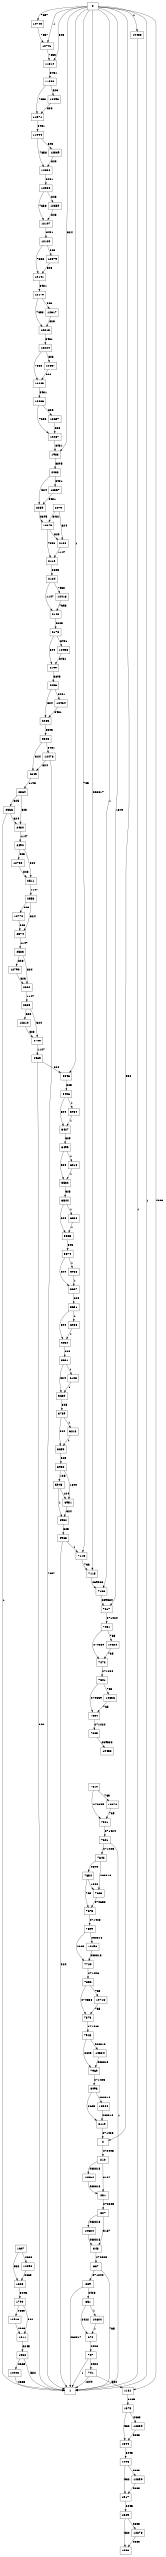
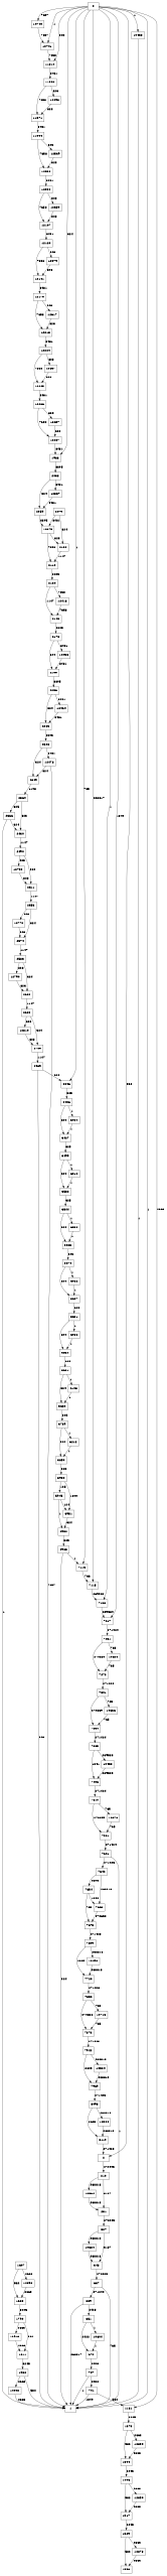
  digraph {
    rankdir=TB
    node [shape=rectangle]
    2
    210
    231
    10564
    327
    348
    10584
    637
    1
    639
    651
    672
    10604
    707
    741
    1131
    1373
    1394
    12830
    1496
    1517
    12850
    1529
    1553
    12873
    1607
    1628
    12893
    1790
    1811
    12913
    1982
    14042
    1983
    2038
    2059
    12357
    12375
    2079
    2100
    2118
    2124
    2148
    12418
    2178
    2199
    12438
    2256
    2283
    12464
    2328
    2349
    12478
    2364
    2366
    2430
    2490
    2511
    12750
    2553
    2574
    12770
    2583
    2604
    12790
    2688
    2709
    12810
    2939
    3346
    3406
    3427
    5984
    3499
    3532
    6016
    3544
    3565
    6036
    3574
    3607
    6068
    3631
    3652
    6088
    3661
    3682
    6108
    3739
    3850
    6218
    3930
    5945
    3951
    3952
    3963
    7113
    7115
    7183
    7217
    7251
    7272
    10624
    7301
    7334
    10656
    7385
+   7406
    10458
    7510
    7531
    10676
    7601
    7642
    7654
    7663
    7675
    7699
    7720
    10498
    7852
    7873
    10716
    7942
    7969
    10524
    8098
    8119
    10544
    10438
    10740
    10741
    11314
    11550
    11571
    12498
    11994
    12036
    12539
    12086
    12107
    12559
    12120
    12141
    12579
    12179
    12218
    12617
    12224
    12245
    12637
    12266
    12287
    12657
    0
    2 -> 210 [label=272005]
    210 -> 231 [label=3187]
    210 -> 10564 [label=268818]
    231 -> 327 [label=272005]
    10564 -> 231 [label=268818]
    327 -> 348 [label=3187]
    327 -> 10584 [label=268818]
    348 -> 637 [label=272005]
    10584 -> 348 [label=268818]
    637 -> 1 [label=765]
    637 -> 639 [label=271240]
    639 -> 1 [label=268817]
    639 -> 651 [label=2423]
    651 -> 672 [label=2422]
    651 -> 10604 [label=1]
    672 -> 707 [label=2423]
    10604 -> 672 [label=1]
    707 -> 1 [label=1]
    707 -> 741 [label=2422]
    741 -> 1 [label=1840]
    741 -> 1131 [label=582]
    1131 -> 1373 [label=3245]
    1373 -> 1394 [label=582]
    1373 -> 12830 [label=2663]
    1394 -> 1496 [label=3245]
    12830 -> 1394 [label=2663]
    1496 -> 1517 [label=582]
    1496 -> 12850 [label=2663]
    1517 -> 1529 [label=3245]
    12850 -> 1517 [label=2663]
    1529 -> 1553 [label=582]
    1529 -> 12873 [label=2663]
    12873 -> 1553 [label=2663]
    1607 -> 1628 [label=582]
    1607 -> 12893 [label=2663]
    1628 -> 1790 [label=3245]
    12893 -> 1628 [label=2663]
    1790 -> 1811 [label=582]
    1790 -> 12913 [label=2663]
    1811 -> 1982 [label=3245]
    12913 -> 1811 [label=2663]
    1982 -> 1 [label=582]
    1982 -> 14042 [label=2663]
    14042 -> 1 [label=2663]
    1983 -> 2038 [label=8805]
    2038 -> 2059 [label=324]
    2038 -> 12357 [label=8481]
    2059 -> 12375 [label=8805]
    12357 -> 2059 [label=8481]
    12375 -> 2100 [label=823]
    12375 -> 2118 [label=7658]
    2079 -> 12375 [label=8481]
    2079 -> 2100 [label=324]
    2100 -> 2118 [label=1147]
    2118 -> 2124 [label=8805]
    2124 -> 2148 [label=1147]
    2124 -> 12418 [label=7658]
    2148 -> 2178 [label=8805]
    12418 -> 2148 [label=7658]
    2178 -> 2199 [label=324]
    2178 -> 12438 [label=8481]
    2199 -> 2256 [label=8805]
    12438 -> 2199 [label=8481]
    2256 -> 2283 [label=324]
    2256 -> 12464 [label=8481]
    2283 -> 2328 [label=8805]
    12464 -> 2283 [label=8481]
    2328 -> 2349 [label=324]
    2328 -> 12478 [label=8481]
    2349 -> 2364 [label=1148]
    12478 -> 1 [label=7657]
    12478 -> 2349 [label=824]
    2364 -> 2366 [label=325]
    2364 -> 2430 [label=823]
    2366 -> 1 [label=1]
    2366 -> 2430 [label=324]
    2430 -> 2490 [label=1147]
    2490 -> 2511 [label=324]
    2490 -> 12750 [label=823]
    2511 -> 2553 [label=1147]
    12750 -> 2511 [label=823]
    2553 -> 2574 [label=324]
    2553 -> 12770 [label=823]
    2574 -> 2583 [label=1147]
    12770 -> 2574 [label=823]
    2583 -> 2604 [label=324]
    2583 -> 12790 [label=823]
    2604 -> 2688 [label=1147]
    12790 -> 2604 [label=823]
    2688 -> 2709 [label=324]
    2688 -> 12810 [label=823]
    2709 -> 2939 [label=1147]
    12810 -> 2709 [label=823]
    2939 -> 1 [label=823]
    2939 -> 3346 [label=324]
    3346 -> 3406 [label=325]
    3406 -> 3427 [label=324]
    3406 -> 5984 [label=1]
    3427 -> 3499 [label=325]
    5984 -> 3427 [label=1]
    3499 -> 3532 [label=324]
    3499 -> 6016 [label=1]
    3532 -> 3544 [label=325]
    6016 -> 3532 [label=1]
    3544 -> 3565 [label=324]
    3544 -> 6036 [label=1]
    3565 -> 3574 [label=325]
    6036 -> 3565 [label=1]
    3574 -> 3607 [label=324]
    3574 -> 6068 [label=1]
    3607 -> 3631 [label=325]
    6068 -> 3607 [label=1]
    3631 -> 3652 [label=324]
    3631 -> 6088 [label=1]
    3652 -> 3661 [label=325]
    6088 -> 3652 [label=1]
    3661 -> 3682 [label=324]
    3661 -> 6108 [label=1]
    3682 -> 3739 [label=325]
    6108 -> 3682 [label=1]
    3739 -> 3850 [label=324]
    3739 -> 6218 [label=1]
    3850 -> 3930 [label=325]
    6218 -> 3850 [label=1]
    3930 -> 5945 [label=125]
    3930 -> 3951 [label=1840]
    5945 -> 3951 [label=124]
    5945 -> 3952 [label=1]
    3951 -> 3952 [label=324]
    3952 -> 3963 [label=325]
    3963 -> 1 [label=324]
    3963 -> 7113 [label=1]
    7113 -> 7115 [label=766]
    7115 -> 7183 [label=269583]
    7183 -> 7217 [label=269584]
    7217 -> 7251 [label=271424]
    7251 -> 7272 [label=270659]
    7251 -> 10624 [label=765]
    7272 -> 7301 [label=271424]
    10624 -> 7272 [label=765]
    7301 -> 7334 [label=270659]
    7301 -> 10656 [label=765]
    7334 -> 7385 [label=271424]
    10656 -> 7334 [label=765]
+   7385 -> 7406 [label=1841]
    7385 -> 10458 [label=269583]
+   7406 -> 7510 [label=271424]
+   10458 -> 7406 [label=269583]
    7510 -> 7531 [label=270659]
    7510 -> 10676 [label=765]
    7531 -> 7601 [label=271424]
    10676 -> 7531 [label=765]
    7601 -> 1 [label=1]
    7601 -> 7642 [label=271423]
    7642 -> 7654 [label=2605]
    7642 -> 7663 [label=268818]
    7654 -> 7663 [label=1840]
    7654 -> 7675 [label=765]
    7663 -> 7675 [label=270658]
    7675 -> 7699 [label=271423]
    7699 -> 7720 [label=2605]
    7699 -> 10498 [label=268818]
    7720 -> 7852 [label=271423]
    10498 -> 7720 [label=268818]
    7852 -> 7873 [label=270658]
    7852 -> 10716 [label=765]
    7873 -> 7942 [label=271423]
    10716 -> 7873 [label=765]
    7942 -> 7969 [label=2605]
    7942 -> 10524 [label=268818]
    7969 -> 8098 [label=271423]
    10524 -> 7969 [label=268818]
    8098 -> 8119 [label=2605]
    8098 -> 10544 [label=268818]
    8119 -> 2 [label=271423]
    10544 -> 8119 [label=268818]
    10438 -> 1 [label=1]
    10740 -> 10741 [label=7657]
    10741 -> 11314 [label=7658]
    11314 -> 11550 [label=8481]
    11550 -> 11571 [label=7658]
    11550 -> 12498 [label=823]
    11571 -> 11994 [label=8481]
    12498 -> 11571 [label=823]
    11994 -> 12036 [label=7658]
    11994 -> 12539 [label=823]
    12036 -> 12086 [label=8481]
    12539 -> 12036 [label=823]
    12086 -> 12107 [label=7658]
    12086 -> 12559 [label=823]
    12107 -> 12120 [label=8481]
    12559 -> 12107 [label=823]
    12120 -> 12141 [label=7658]
    12120 -> 12579 [label=823]
    12141 -> 12179 [label=8481]
    12579 -> 12141 [label=823]
    12179 -> 12218 [label=7658]
    12179 -> 12617 [label=823]
    12218 -> 12224 [label=8481]
    12617 -> 12218 [label=823]
    12224 -> 12245 [label=7658]
    12224 -> 12637 [label=823]
    12245 -> 12266 [label=8481]
    12637 -> 12245 [label=823]
    12266 -> 12287 [label=7658]
    12266 -> 12657 [label=823]
    12287 -> 1983 [label=8481]
    12657 -> 12287 [label=823]
    0 -> 2 [label=582]
    0 -> 1 [label=1]
    0 -> 1131 [label=2663]
    0 -> 1983 [label=324]
    0 -> 3346 [label=1]
    0 -> 7113 [label=765]
    0 -> 7115 [label=268817]
    0 -> 7183 [label=1]
    0 -> 7217 [label=1840]
    0 -> 10438 [label=1]
    0 -> 10740 [label=7657]
    0 -> 10741 [label=1]
    0 -> 11314 [label=823]
  }
